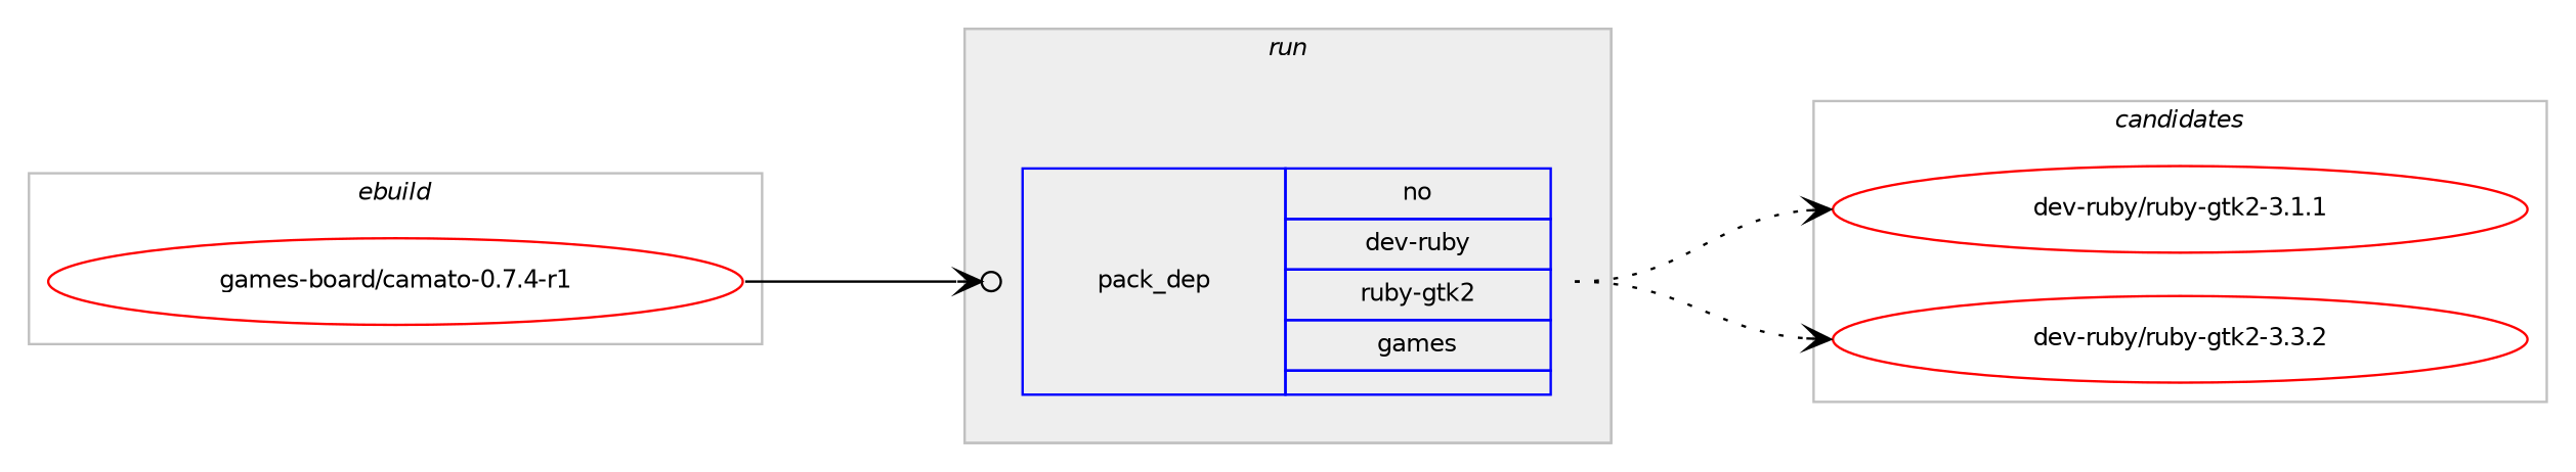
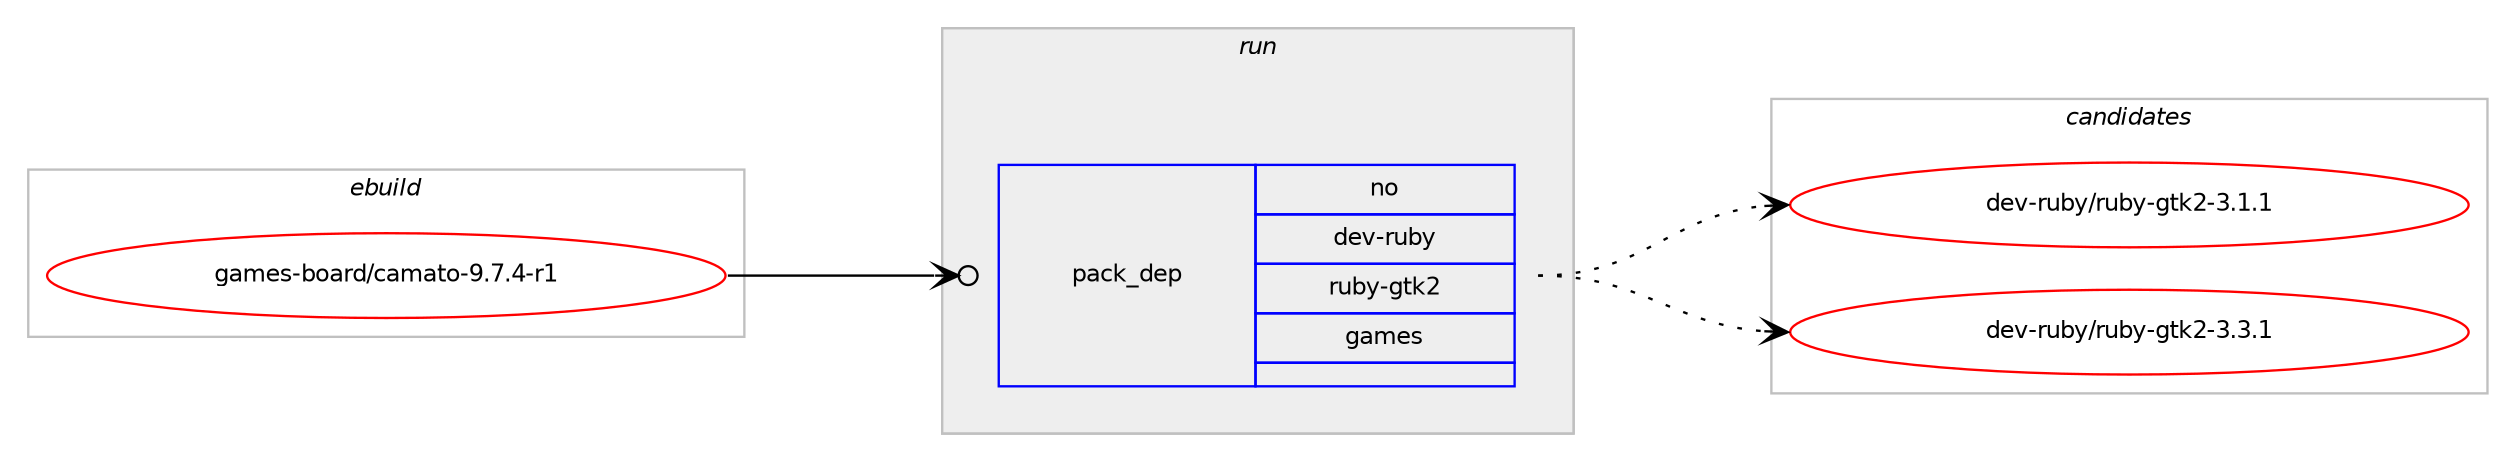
  digraph {
    compound=true
    concentrate=true
    fontname=Helvetica
    fontsize=10
    newrank=true
    rankdir=LR
    ranksep=1.5
    node [color=red fontname=Helvetica fontsize=10]
    edge [arrowhead=vee headport=w style=dotted tailport=e weight=100]
-   n1 [label="games-board/camato-0.7.4-r1" width=4]
+   n1 [label="games-board/camato-9.7.4-r1" width=4]
    n2 [color=blue label=<<TABLE BORDER="0" CELLBORDER="1" CELLSPACING="0" CELLPADDING="4" WIDTH="220"><TR><TD ROWSPAN="6" CELLPADDING="30">pack_dep</TD></TR><TR><TD WIDTH="110">no</TD></TR><TR><TD>dev-ruby</TD></TR><TR><TD>ruby-gtk2</TD></TR><TR><TD>games</TD></TR><TR><TD></TD></TR></TABLE>> shape=none]
    n3 [label="dev-ruby/ruby-gtk2-3.1.1" width=4]
-   n4 [label="dev-ruby/ruby-gtk2-3.3.2" width=4]
+   n4 [label="dev-ruby/ruby-gtk2-3.3.1" width=4]
    subgraph cluster_1 {
      color=gray
      label=<<i>ebuild</i>>
      rank=same
      n1
    }
    subgraph cluster_2 {
      color=gray
      label=<<i>dependencies</i>>
      subgraph cluster_3 {
        color=gray
        fillcolor="#eeeeee"
        label=<<i>compile</i>>
        style=filled
      }
      subgraph cluster_4 {
        color=gray
        fillcolor="#eeeeee"
        label=<<i>compile and run</i>>
        style=filled
        subgraph sub_5 {
          color=gray
          fillcolor="#eeeeee"
          label=<<i>compile and run</i>>
          style=filled
          n2
        }
      }
      subgraph cluster_6 {
        color=gray
        fillcolor="#eeeeee"
        label=<<i>run</i>>
        style=filled
      }
    }
    subgraph cluster_7 {
      color=gray
      label=<<i>candidates</i>>
      rank=same
      subgraph sub_8 {
        color=black
        label=<<i>candidates</i>>
        nodesep=1
        rank=same
        n3
        n4
      }
    }
    n1 -> n2 [arrowhead=odotvee style=solid weight=20]
    n2 -> n3
    n2 -> n4
  }
